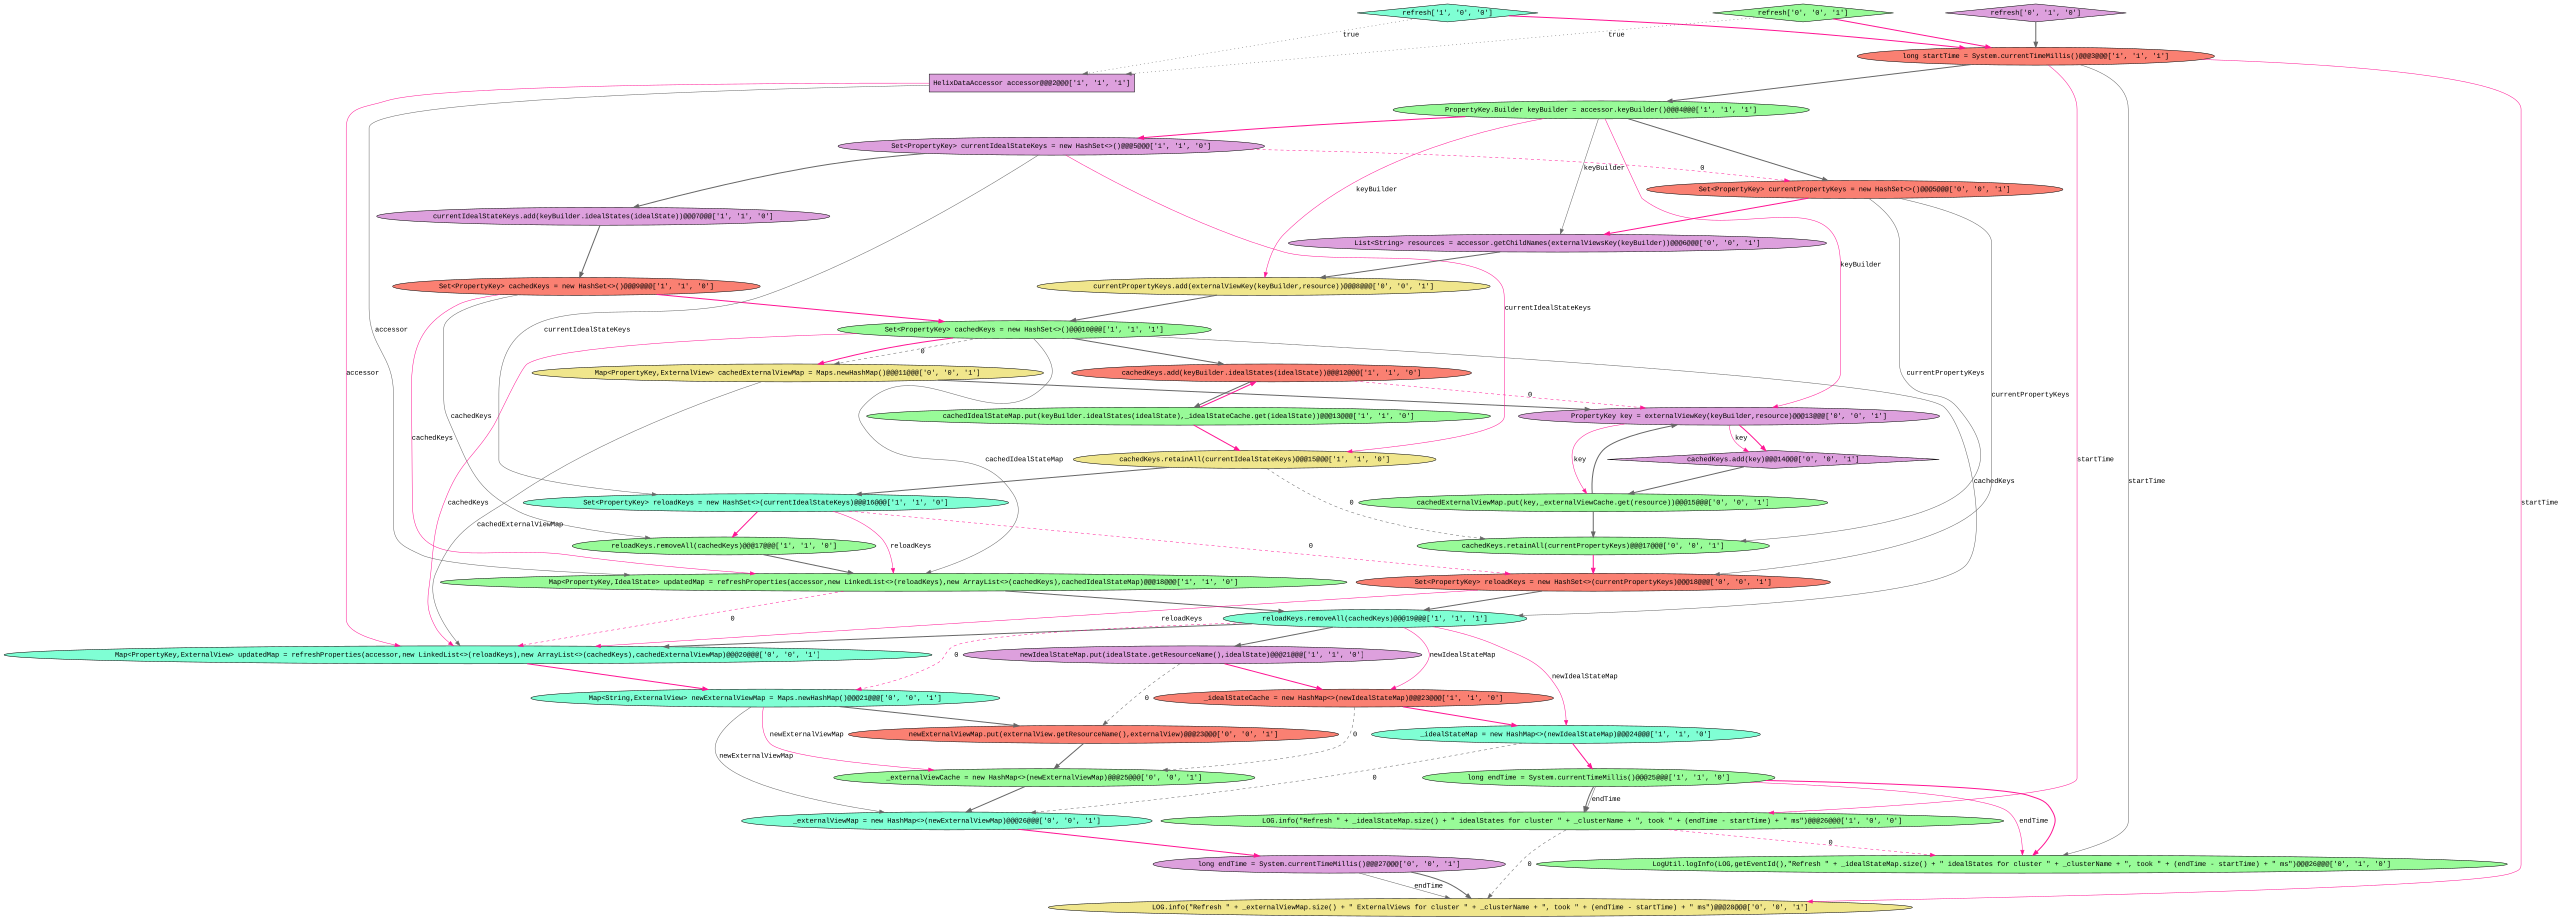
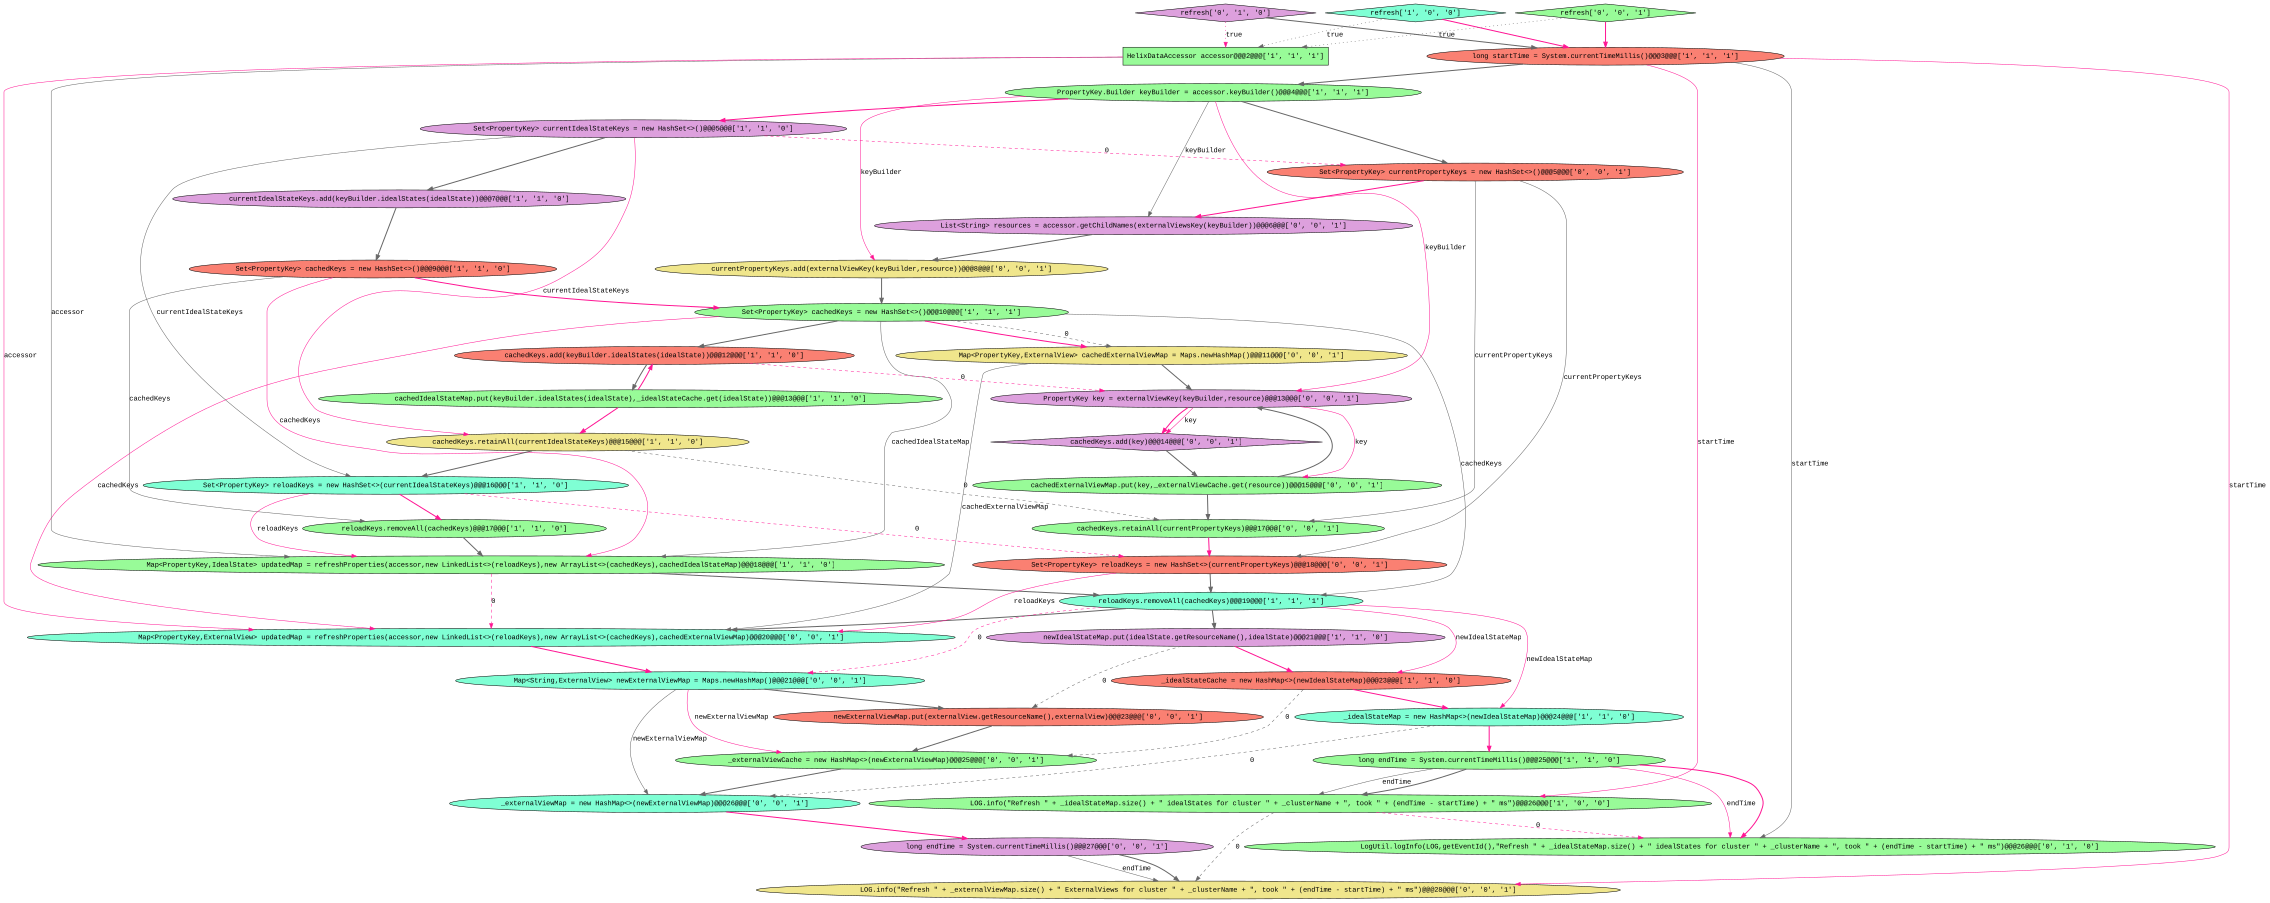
  digraph {
    fontname="Liberation Mono"
    node [fillcolor=palegreen fontname="Liberation Mono" shape=ellipse style=filled]
    edge [color=gray40 fontname="Liberation Mono" style=bold]
    n1 [label="_externalViewCache = new HashMap<>(newExternalViewMap)@@@25@@@['0', '0', '1']"]
    n2 [fillcolor=aquamarine label="_externalViewMap = new HashMap<>(newExternalViewMap)@@@26@@@['0', '0', '1']"]
    n3 [fillcolor=plum label="long endTime = System.currentTimeMillis()@@@27@@@['0', '0', '1']"]
    n4 [fillcolor=salmon label="Set<PropertyKey> cachedKeys = new HashSet<>()@@@9@@@['1', '1', '0']"]
    n5 [label="Map<PropertyKey,IdealState> updatedMap = refreshProperties(accessor,new LinkedList<>(reloadKeys),new ArrayList<>(cachedKeys),cachedIdealStateMap)@@@18@@@['1', '1', '0']"]
    n6 [label="reloadKeys.removeAll(cachedKeys)@@@17@@@['1', '1', '0']"]
    n7 [label="Set<PropertyKey> cachedKeys = new HashSet<>()@@@10@@@['1', '1', '1']"]
    n8 [fillcolor=aquamarine label="Map<PropertyKey,ExternalView> updatedMap = refreshProperties(accessor,new LinkedList<>(reloadKeys),new ArrayList<>(cachedKeys),cachedExternalViewMap)@@@20@@@['0', '0', '1']"]
    n9 [fillcolor=aquamarine label="reloadKeys.removeAll(cachedKeys)@@@19@@@['1', '1', '1']"]
    n10 [fillcolor=khaki label="Map<PropertyKey,ExternalView> cachedExternalViewMap = Maps.newHashMap()@@@11@@@['0', '0', '1']"]
    n11 [fillcolor=salmon label="cachedKeys.add(keyBuilder.idealStates(idealState))@@@12@@@['1', '1', '0']"]
    n12 [fillcolor=aquamarine label="Map<String,ExternalView> newExternalViewMap = Maps.newHashMap()@@@21@@@['0', '0', '1']"]
    n13 [fillcolor=salmon label="newExternalViewMap.put(externalView.getResourceName(),externalView)@@@23@@@['0', '0', '1']"]
    n14 [label="PropertyKey.Builder keyBuilder = accessor.keyBuilder()@@@4@@@['1', '1', '1']"]
    n15 [fillcolor=plum label="Set<PropertyKey> currentIdealStateKeys = new HashSet<>()@@@5@@@['1', '1', '0']"]
    n16 [fillcolor=salmon label="Set<PropertyKey> currentPropertyKeys = new HashSet<>()@@@5@@@['0', '0', '1']"]
    n17 [fillcolor=plum label="List<String> resources = accessor.getChildNames(externalViewsKey(keyBuilder))@@@6@@@['0', '0', '1']"]
    n18 [fillcolor=plum label="PropertyKey key = externalViewKey(keyBuilder,resource)@@@13@@@['0', '0', '1']"]
    n19 [fillcolor=khaki label="currentPropertyKeys.add(externalViewKey(keyBuilder,resource))@@@8@@@['0', '0', '1']"]
    n20 [fillcolor=khaki label="cachedKeys.retainAll(currentIdealStateKeys)@@@15@@@['1', '1', '0']"]
    n21 [fillcolor=aquamarine label="Set<PropertyKey> reloadKeys = new HashSet<>(currentIdealStateKeys)@@@16@@@['1', '1', '0']"]
    n22 [fillcolor=plum label="currentIdealStateKeys.add(keyBuilder.idealStates(idealState))@@@7@@@['1', '1', '0']"]
    n23 [fillcolor=salmon label="Set<PropertyKey> reloadKeys = new HashSet<>(currentPropertyKeys)@@@18@@@['0', '0', '1']"]
    n24 [label="cachedKeys.retainAll(currentPropertyKeys)@@@17@@@['0', '0', '1']"]
    n25 [fillcolor=plum label="cachedKeys.add(key)@@@14@@@['0', '0', '1']" shape=diamond]
    n26 [label="cachedExternalViewMap.put(key,_externalViewCache.get(resource))@@@15@@@['0', '0', '1']"]
    n27 [fillcolor=khaki label="LOG.info(\"Refresh \" + _externalViewMap.size() + \" ExternalViews for cluster \" + _clusterName + \", took \" + (endTime - startTime) + \" ms\")@@@28@@@['0', '0', '1']"]
    n28 [fillcolor=plum label="newIdealStateMap.put(idealState.getResourceName(),idealState)@@@21@@@['1', '1', '0']"]
    n29 [fillcolor=salmon label="_idealStateCache = new HashMap<>(newIdealStateMap)@@@23@@@['1', '1', '0']"]
    n30 [fillcolor=aquamarine label="_idealStateMap = new HashMap<>(newIdealStateMap)@@@24@@@['1', '1', '0']"]
    n31 [label="cachedIdealStateMap.put(keyBuilder.idealStates(idealState),_idealStateCache.get(idealState))@@@13@@@['1', '1', '0']"]
    n32 [fillcolor=aquamarine label="refresh['1', '0', '0']" shape=diamond]
    n33 [fillcolor=salmon label="long startTime = System.currentTimeMillis()@@@3@@@['1', '1', '1']"]
-   n34 [fillcolor=plum label="HelixDataAccessor accessor@@@2@@@['1', '1', '1']" shape=box]
+   n34 [label="HelixDataAccessor accessor@@@2@@@['1', '1', '1']" shape=box]
    n35 [label="LOG.info(\"Refresh \" + _idealStateMap.size() + \" idealStates for cluster \" + _clusterName + \", took \" + (endTime - startTime) + \" ms\")@@@26@@@['1', '0', '0']"]
    n36 [label="LogUtil.logInfo(LOG,getEventId(),\"Refresh \" + _idealStateMap.size() + \" idealStates for cluster \" + _clusterName + \", took \" + (endTime - startTime) + \" ms\")@@@26@@@['0', '1', '0']"]
    n37 [label="refresh['0', '0', '1']" shape=diamond]
    n38 [label="long endTime = System.currentTimeMillis()@@@25@@@['1', '1', '0']"]
    n39 [fillcolor=plum label="refresh['0', '1', '0']" shape=diamond]
    n1 -> n2
    n2 -> n3 [color=deeppink]
    n3 -> n27 [label=endTime style=solid]
    n3 -> n27
    n4 -> n5 [color=deeppink label=cachedKeys style=solid]
    n4 -> n6 [label=cachedKeys style=solid]
    n4 -> n7 [color=deeppink]
    n5 -> n8 [color=deeppink label=0 style=dashed]
    n5 -> n9
    n6 -> n5
    n7 -> n5 [label=cachedIdealStateMap style=solid]
    n7 -> n8 [color=deeppink label=cachedKeys style=solid]
    n7 -> n9 [label=cachedKeys style=solid]
    n7 -> n10 [label=0 style=dashed]
    n7 -> n10 [color=deeppink]
    n7 -> n11
    n8 -> n12 [color=deeppink]
    n9 -> n8
    n9 -> n12 [color=deeppink label=0 style=dashed]
    n9 -> n28
    n9 -> n29 [color=deeppink label=newIdealStateMap style=solid]
    n9 -> n30 [color=deeppink label=newIdealStateMap style=solid]
    n10 -> n8 [label=cachedExternalViewMap style=solid]
    n10 -> n18
    n11 -> n18 [color=deeppink label=0 style=dashed]
    n11 -> n31
    n12 -> n1 [color=deeppink label=newExternalViewMap style=solid]
    n12 -> n2 [label=newExternalViewMap style=solid]
    n12 -> n13
    n13 -> n1
    n14 -> n15 [color=deeppink]
    n14 -> n16
    n14 -> n17 [label=keyBuilder style=solid]
    n14 -> n18 [color=deeppink label=keyBuilder style=solid]
    n14 -> n19 [color=deeppink label=keyBuilder style=solid]
    n15 -> n16 [color=deeppink label=0 style=dashed]
    n15 -> n20 [color=deeppink label=currentIdealStateKeys style=solid]
    n15 -> n21 [label=currentIdealStateKeys style=solid]
    n15 -> n22
    n16 -> n17 [color=deeppink]
    n16 -> n23 [label=currentPropertyKeys style=solid]
    n16 -> n24 [label=currentPropertyKeys style=solid]
    n17 -> n19
    n18 -> n25 [color=deeppink]
    n18 -> n25 [color=deeppink label=key style=solid]
    n18 -> n26 [color=deeppink label=key style=solid]
    n19 -> n7
    n20 -> n21
    n20 -> n24 [label=0 style=dashed]
    n21 -> n5 [color=deeppink label=reloadKeys style=solid]
    n21 -> n6 [color=deeppink]
    n21 -> n23 [color=deeppink label=0 style=dashed]
    n22 -> n4
    n23 -> n8 [color=deeppink label=reloadKeys style=solid]
    n23 -> n9
    n24 -> n23 [color=deeppink]
    n25 -> n26
    n26 -> n18
    n26 -> n24
    n28 -> n13 [label=0 style=dashed]
    n28 -> n29 [color=deeppink]
    n29 -> n1 [label=0 style=dashed]
    n29 -> n30 [color=deeppink]
    n30 -> n2 [label=0 style=dashed]
    n30 -> n38 [color=deeppink]
    n31 -> n11 [color=deeppink]
    n31 -> n20 [color=deeppink]
    n32 -> n33 [color=deeppink]
    n32 -> n34 [label=true style=dotted]
    n33 -> n14
    n33 -> n27 [color=deeppink label=startTime style=solid]
    n33 -> n35 [color=deeppink label=startTime style=solid]
    n33 -> n36 [label=startTime style=solid]
    n34 -> n5 [label=accessor style=solid]
    n34 -> n8 [color=deeppink label=accessor style=solid]
    n35 -> n27 [label=0 style=dashed]
    n35 -> n36 [color=deeppink label=0 style=dashed]
    n37 -> n33 [color=deeppink]
    n37 -> n34 [label=true style=dotted]
    n38 -> n35 [label=endTime style=solid]
    n38 -> n35
    n38 -> n36 [color=deeppink]
    n38 -> n36 [color=deeppink label=endTime style=solid]
    n39 -> n33
+   n39 -> n34 [color=deeppink label=true style=dotted]
  }
